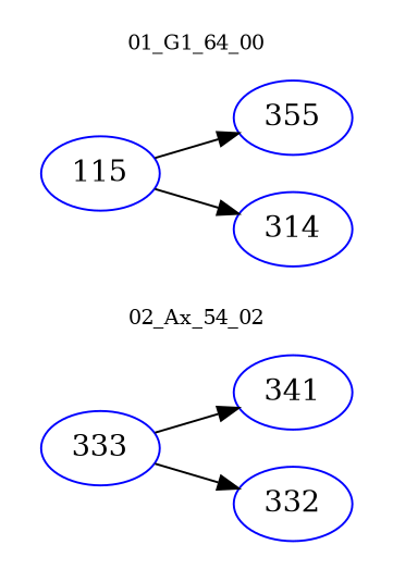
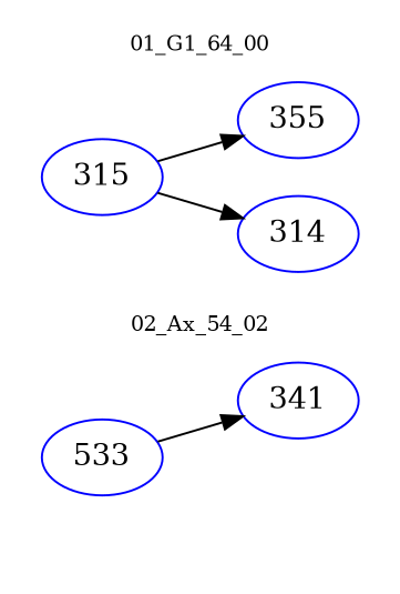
  digraph {
    fontname="DejaVu Serif"
    rankdir=LR
    node [color=blue fontname="DejaVu Serif"]
    edge [color=black fontname="DejaVu Serif"]
-   n1 [label=333]
-   n2 [label=332]
+   n1 [label=533]
    n3 [label=341]
-   n4 [label=115]
+   n4 [label=315]
    n5 [label=314]
    n6 [label=355]
    subgraph cluster_1 {
      color=white
      fontsize=10
      label="02_Ax_54_02"
      n1
-     n2
      n3
    }
    subgraph cluster_2 {
      color=white
      fontsize=10
      label="01_G1_64_00"
      n4
      n5
      n6
    }
-   n1 -> n2
    n1 -> n3
    n4 -> n5
    n4 -> n6
  }
